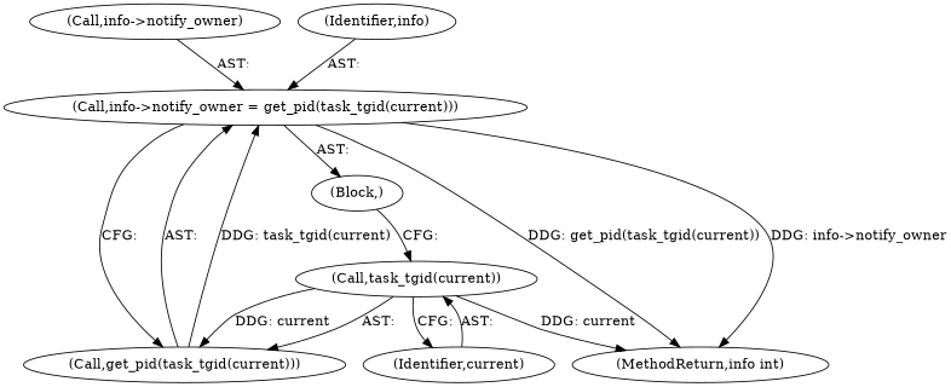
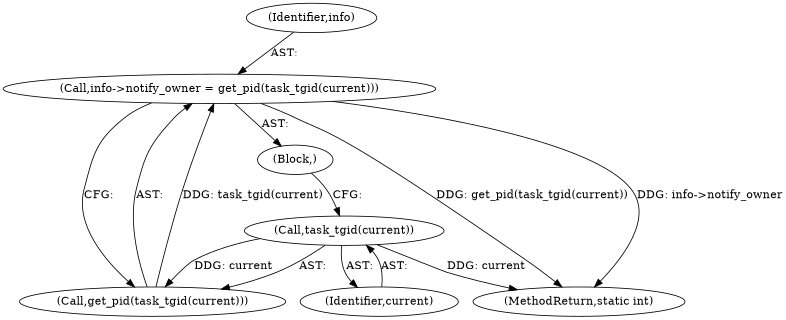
  digraph {
    n1 [label="(Call,info->notify_owner = get_pid(task_tgid(current)))"]
    n2 [label="(Call,get_pid(task_tgid(current)))"]
    n3 [label="(Block,)"]
-   n4 [label="(MethodReturn,info int)"]
+   n4 [label="(MethodReturn,static int)"]
    n5 [label="(Call,task_tgid(current))"]
    n6 [label="(Identifier,current)"]
-   n7 [label="(Call,info->notify_owner)"]
    n8 [label="(Identifier,info)"]
    n1 -> n2 [label="CFG: "]
    n1 -> n3 [label="AST: "]
    n1 -> n4 [label="DDG: get_pid(task_tgid(current))"]
    n1 -> n4 [label="DDG: info->notify_owner"]
    n2 -> n1 [label="AST: "]
    n2 -> n1 [label="DDG: task_tgid(current)"]
    n3 -> n5 [label="CFG: "]
    n5 -> n2 [label="AST: "]
    n5 -> n2 [label="DDG: current"]
    n5 -> n4 [label="DDG: current"]
-   n5 -> n6 [label="CFG: "]
+   n5 -> n6 [label="AST: "]
    n6 -> n5 [label="AST: "]
-   n7 -> n1 [label="AST: "]
    n8 -> n1 [label="AST: "]
  }
